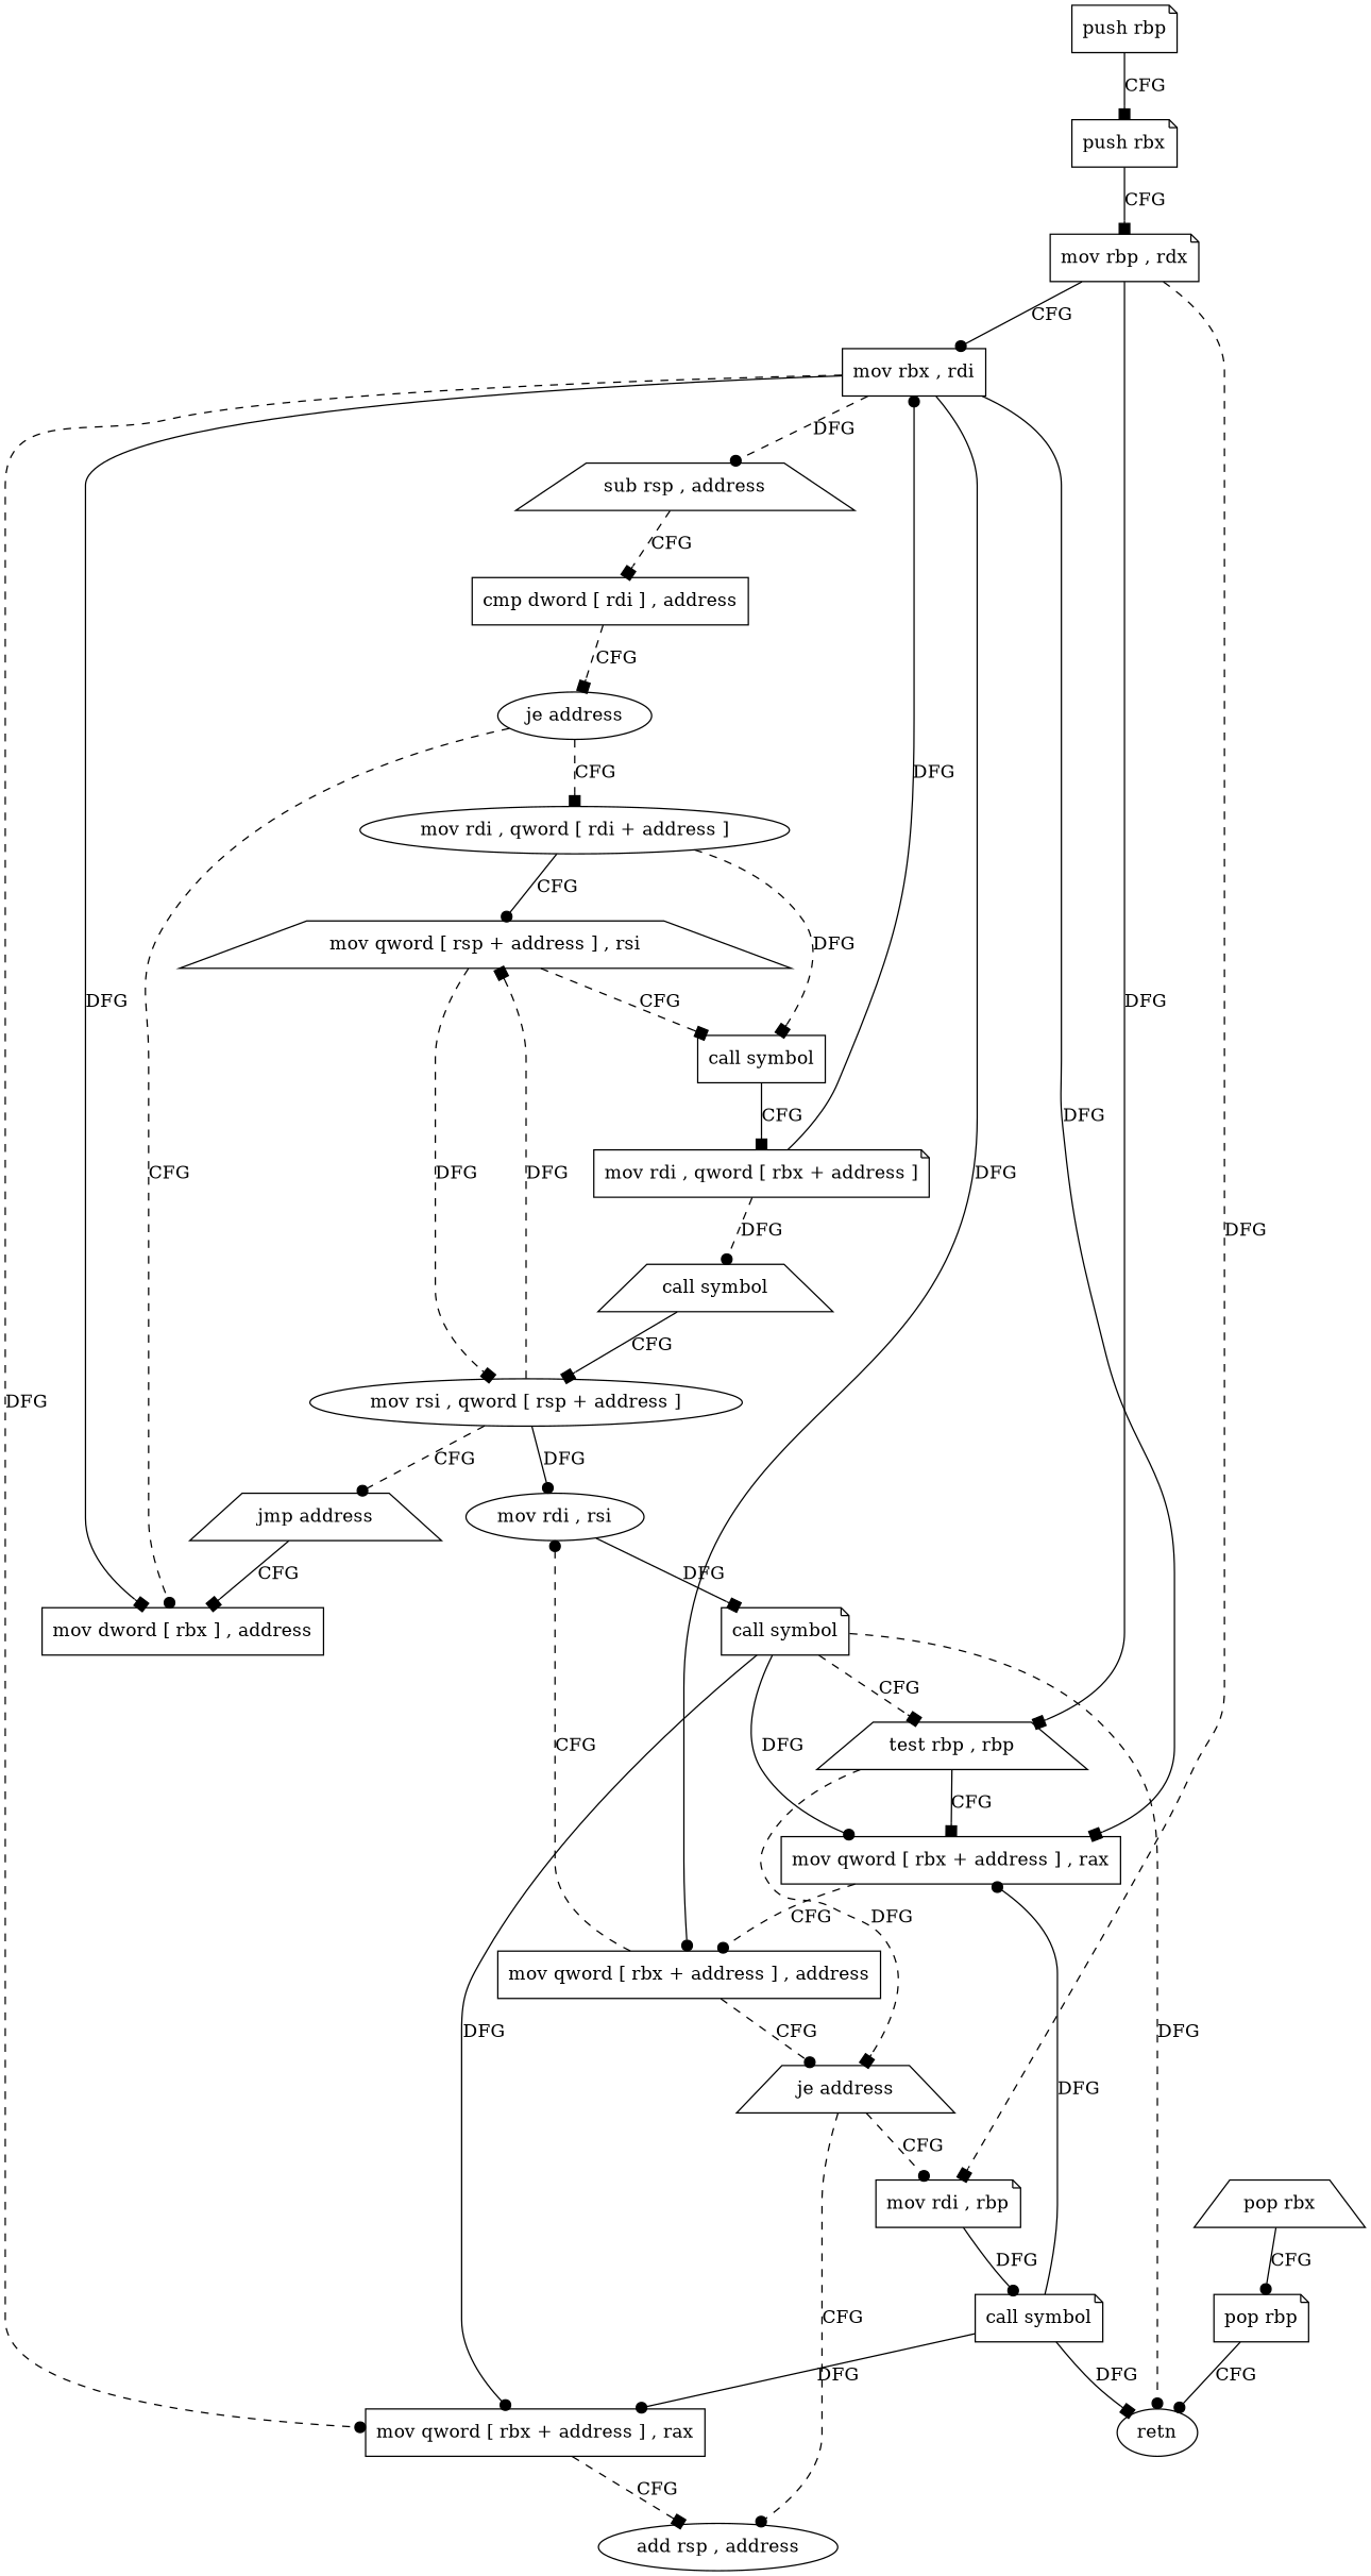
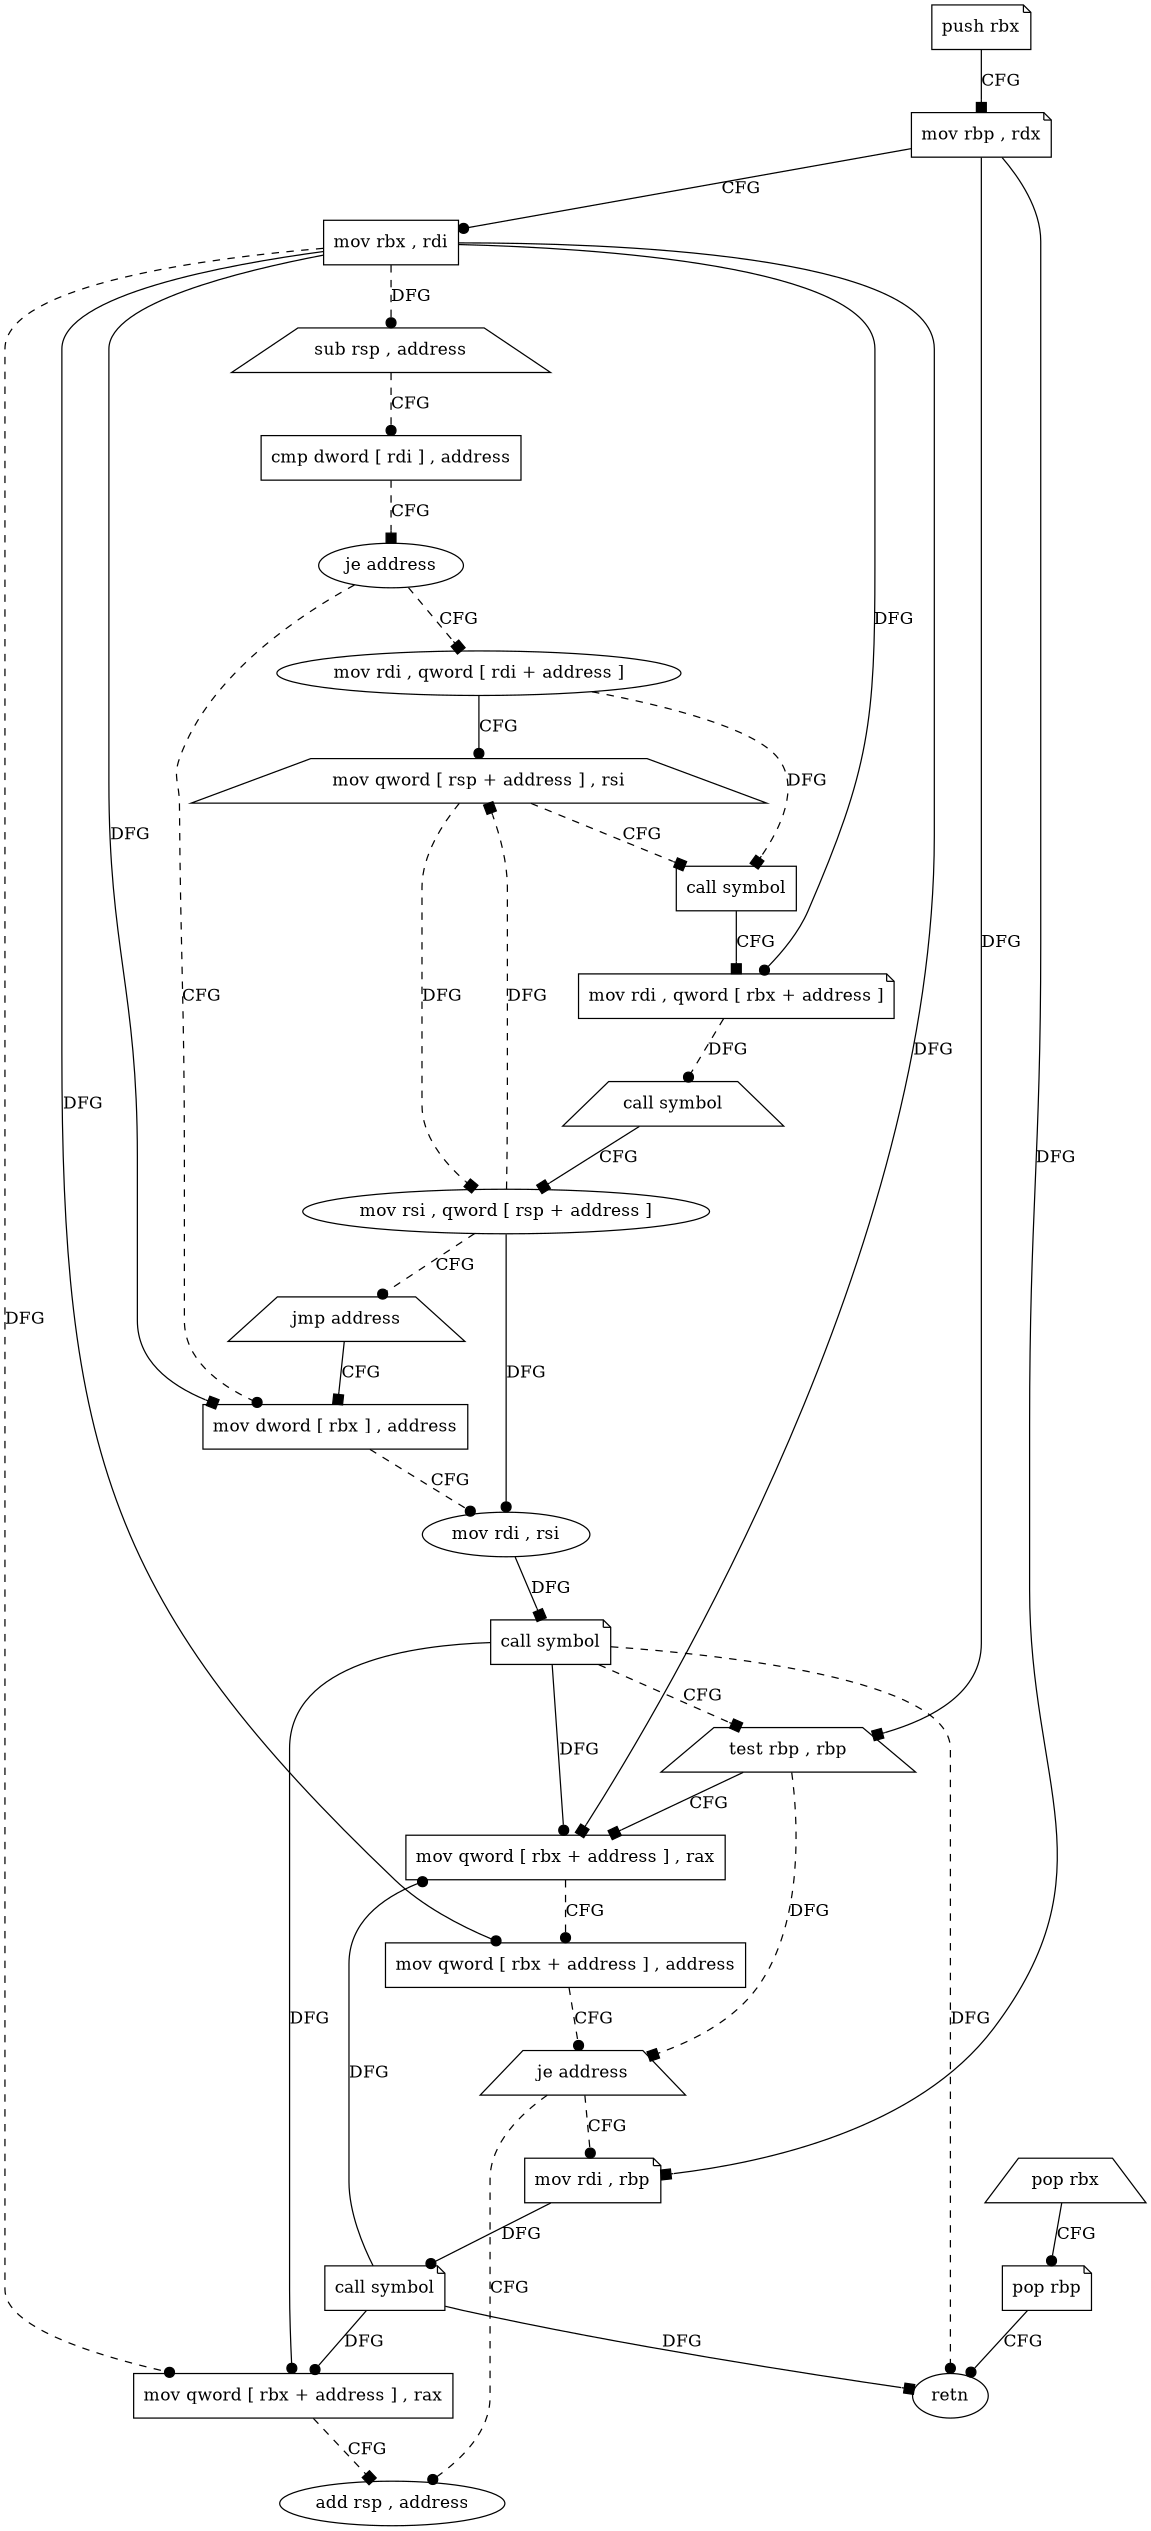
  digraph {
    node [shape=note]
    edge [arrowhead=dot style=solid]
-   n1 [label="push rbp"]
    n2 [label="push rbx"]
    n3 [label="mov rbp , rdx"]
    n4 [label="mov rbx , rdi" shape=box]
    n5 [label="test rbp , rbp" shape=trapezium]
    n6 [label="mov rdi , rbp"]
    n7 [label="sub rsp , address" shape=trapezium]
    n8 [label="mov dword [ rbx ] , address" shape=box]
    n9 [label="mov rdi , qword [ rbx + address ]"]
    n10 [label="mov qword [ rbx + address ] , rax" shape=box]
    n11 [label="mov qword [ rbx + address ] , address" shape=box]
    n12 [label="mov qword [ rbx + address ] , rax" shape=box]
    n13 [label="je address" shape=trapezium]
    n14 [label="call symbol"]
    n15 [label="cmp dword [ rdi ] , address" shape=box]
    n16 [label="mov rdi , rsi" shape=ellipse]
    n17 [label="call symbol" shape=trapezium]
    n18 [label="add rsp , address" shape=ellipse]
    n19 [label="je address" shape=ellipse]
    n20 [label="mov rdi , qword [ rdi + address ]" shape=ellipse]
    n21 [label="mov qword [ rsp + address ] , rsi" shape=trapezium]
    n22 [label="call symbol" shape=box]
    n23 [label="mov rsi , qword [ rsp + address ]" shape=ellipse]
    n24 [label="call symbol"]
    n25 [label="jmp address" shape=trapezium]
    n26 [label=retn shape=ellipse]
    n27 [label="pop rbx" shape=trapezium]
    n28 [label="pop rbp"]
-   n1 -> n2 [arrowhead=box label=CFG]
    n2 -> n3 [arrowhead=box label=CFG]
    n3 -> n4 [label=CFG]
    n3 -> n5 [arrowhead=box label=DFG]
-   n3 -> n6 [arrowhead=box label=DFG style=dashed]
+   n3 -> n6 [arrowhead=box label=DFG]
    n4 -> n7 [label=DFG style=dashed]
    n4 -> n8 [arrowhead=box label=DFG]
-   n9 -> n4 [label=DFG]
+   n4 -> n9 [label=DFG]
    n4 -> n10 [arrowhead=box label=DFG]
    n4 -> n11 [label=DFG]
    n4 -> n12 [label=DFG style=dashed]
    n5 -> n10 [arrowhead=box label=CFG]
    n5 -> n13 [arrowhead=box label=DFG style=dashed]
    n6 -> n14 [label=DFG]
-   n7 -> n15 [arrowhead=box label=CFG style=dashed]
-   n11 -> n16 [label=CFG style=dashed]
+   n7 -> n15 [label=CFG style=dashed]
+   n8 -> n16 [label=CFG style=dashed]
    n9 -> n17 [label=DFG style=dashed]
    n10 -> n11 [label=CFG style=dashed]
    n11 -> n13 [label=CFG style=dashed]
    n12 -> n18 [arrowhead=box label=CFG style=dashed]
    n13 -> n6 [label=CFG style=dashed]
    n13 -> n18 [label=CFG style=dashed]
    n14 -> n10 [label=DFG]
    n14 -> n12 [label=DFG]
    n14 -> n26 [arrowhead=box label=DFG]
    n15 -> n19 [arrowhead=box label=CFG style=dashed]
    n16 -> n24 [arrowhead=box label=DFG]
    n17 -> n23 [arrowhead=box label=CFG]
    n19 -> n8 [label=CFG style=dashed]
    n19 -> n20 [arrowhead=box label=CFG style=dashed]
    n20 -> n21 [label=CFG]
    n20 -> n22 [arrowhead=box label=DFG style=dashed]
    n21 -> n22 [arrowhead=box label=CFG style=dashed]
    n21 -> n23 [arrowhead=box label=DFG style=dashed]
    n22 -> n9 [arrowhead=box label=CFG]
    n23 -> n16 [label=DFG]
    n23 -> n21 [arrowhead=box label=DFG style=dashed]
    n23 -> n25 [label=CFG style=dashed]
    n24 -> n5 [arrowhead=box label=CFG style=dashed]
    n24 -> n10 [label=DFG]
    n24 -> n12 [label=DFG]
    n24 -> n26 [label=DFG style=dashed]
    n25 -> n8 [arrowhead=box label=CFG]
    n27 -> n28 [label=CFG]
    n28 -> n26 [label=CFG]
  }
